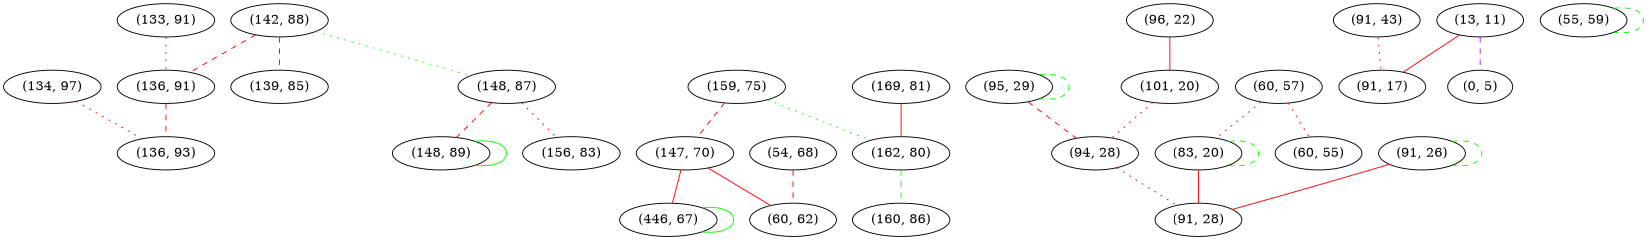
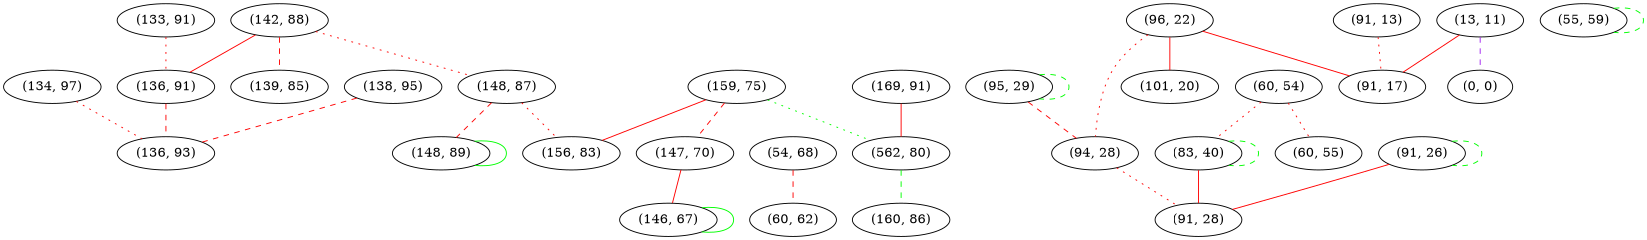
  graph {
    edge [color=red style=dashed weight=1]
+   "(138, 95)"
    "(136, 93)"
    "(159, 75)"
    "(147, 70)"
-   "(162, 80)"
+   "(162, 80)" [label="(562, 80)"]
    "(156, 83)"
-   "(146, 67)" [label="(446, 67)"]
+   "(146, 67)"
    "(60, 62)"
    "(160, 86)"
    "(95, 29)"
    "(94, 28)"
    "(91, 28)"
    "(134, 97)"
    "(142, 88)"
    "(139, 85)"
    "(148, 87)"
    "(136, 91)"
    "(148, 89)"
-   "(91, 13)" [label="(91, 43)"]
+   "(91, 13)"
    "(91, 17)"
-   "(169, 81)"
+   "(169, 81)" [label="(169, 91)"]
    "(96, 22)"
    "(101, 20)"
    "(54, 68)"
    "(133, 91)"
-   "(60, 57)"
-   "(83, 40)" [label="(83, 20)"]
+   "(60, 57)" [label="(60, 54)"]
+   "(83, 40)"
    "(60, 55)"
    "(13, 11)"
-   "(0, 0)" [label="(0, 5)"]
+   "(0, 0)"
    "(91, 26)"
    "(55, 59)"
+   "(138, 95)" -- "(136, 93)"
    "(159, 75)" -- "(147, 70)"
    "(159, 75)" -- "(162, 80)" [color=green style=dotted weight=2]
+   "(159, 75)" -- "(156, 83)" [style=solid]
    "(147, 70)" -- "(146, 67)" [style=solid]
-   "(147, 70)" -- "(60, 62)" [style=solid]
    "(162, 80)" -- "(160, 86)" [color=green]
    "(146, 67)" -- "(146, 67)" [color=green style=solid weight=2]
    "(95, 29)" -- "(95, 29)" [color=green weight=2]
    "(95, 29)" -- "(94, 28)"
    "(94, 28)" -- "(91, 28)" [style=dotted]
    "(134, 97)" -- "(136, 93)" [style=dotted]
    "(142, 88)" -- "(139, 85)"
-   "(142, 88)" -- "(148, 87)" [color=green style=dotted]
-   "(142, 88)" -- "(136, 91)"
+   "(142, 88)" -- "(148, 87)" [style=dotted]
+   "(142, 88)" -- "(136, 91)" [style=solid]
    "(148, 87)" -- "(156, 83)" [style=dotted]
    "(148, 87)" -- "(148, 89)"
    "(136, 91)" -- "(136, 93)"
    "(148, 89)" -- "(148, 89)" [color=green style=solid weight=2]
    "(91, 13)" -- "(91, 17)" [style=dotted]
    "(169, 81)" -- "(162, 80)" [style=solid]
-   "(101, 20)" -- "(94, 28)" [style=dotted]
+   "(96, 22)" -- "(94, 28)" [style=dotted]
+   "(96, 22)" -- "(91, 17)" [style=solid]
    "(96, 22)" -- "(101, 20)" [style=solid]
    "(54, 68)" -- "(60, 62)"
    "(133, 91)" -- "(136, 91)" [style=dotted]
    "(60, 57)" -- "(83, 40)" [style=dotted]
    "(60, 57)" -- "(60, 55)" [style=dotted]
    "(83, 40)" -- "(91, 28)" [style=solid]
    "(83, 40)" -- "(83, 40)" [color=green weight=2]
    "(13, 11)" -- "(91, 17)" [style=solid]
    "(13, 11)" -- "(0, 0)" [color=purple weight=4]
    "(91, 26)" -- "(91, 28)" [style=solid]
    "(91, 26)" -- "(91, 26)" [color=green weight=2]
    "(55, 59)" -- "(55, 59)" [color=green weight=2]
  }
